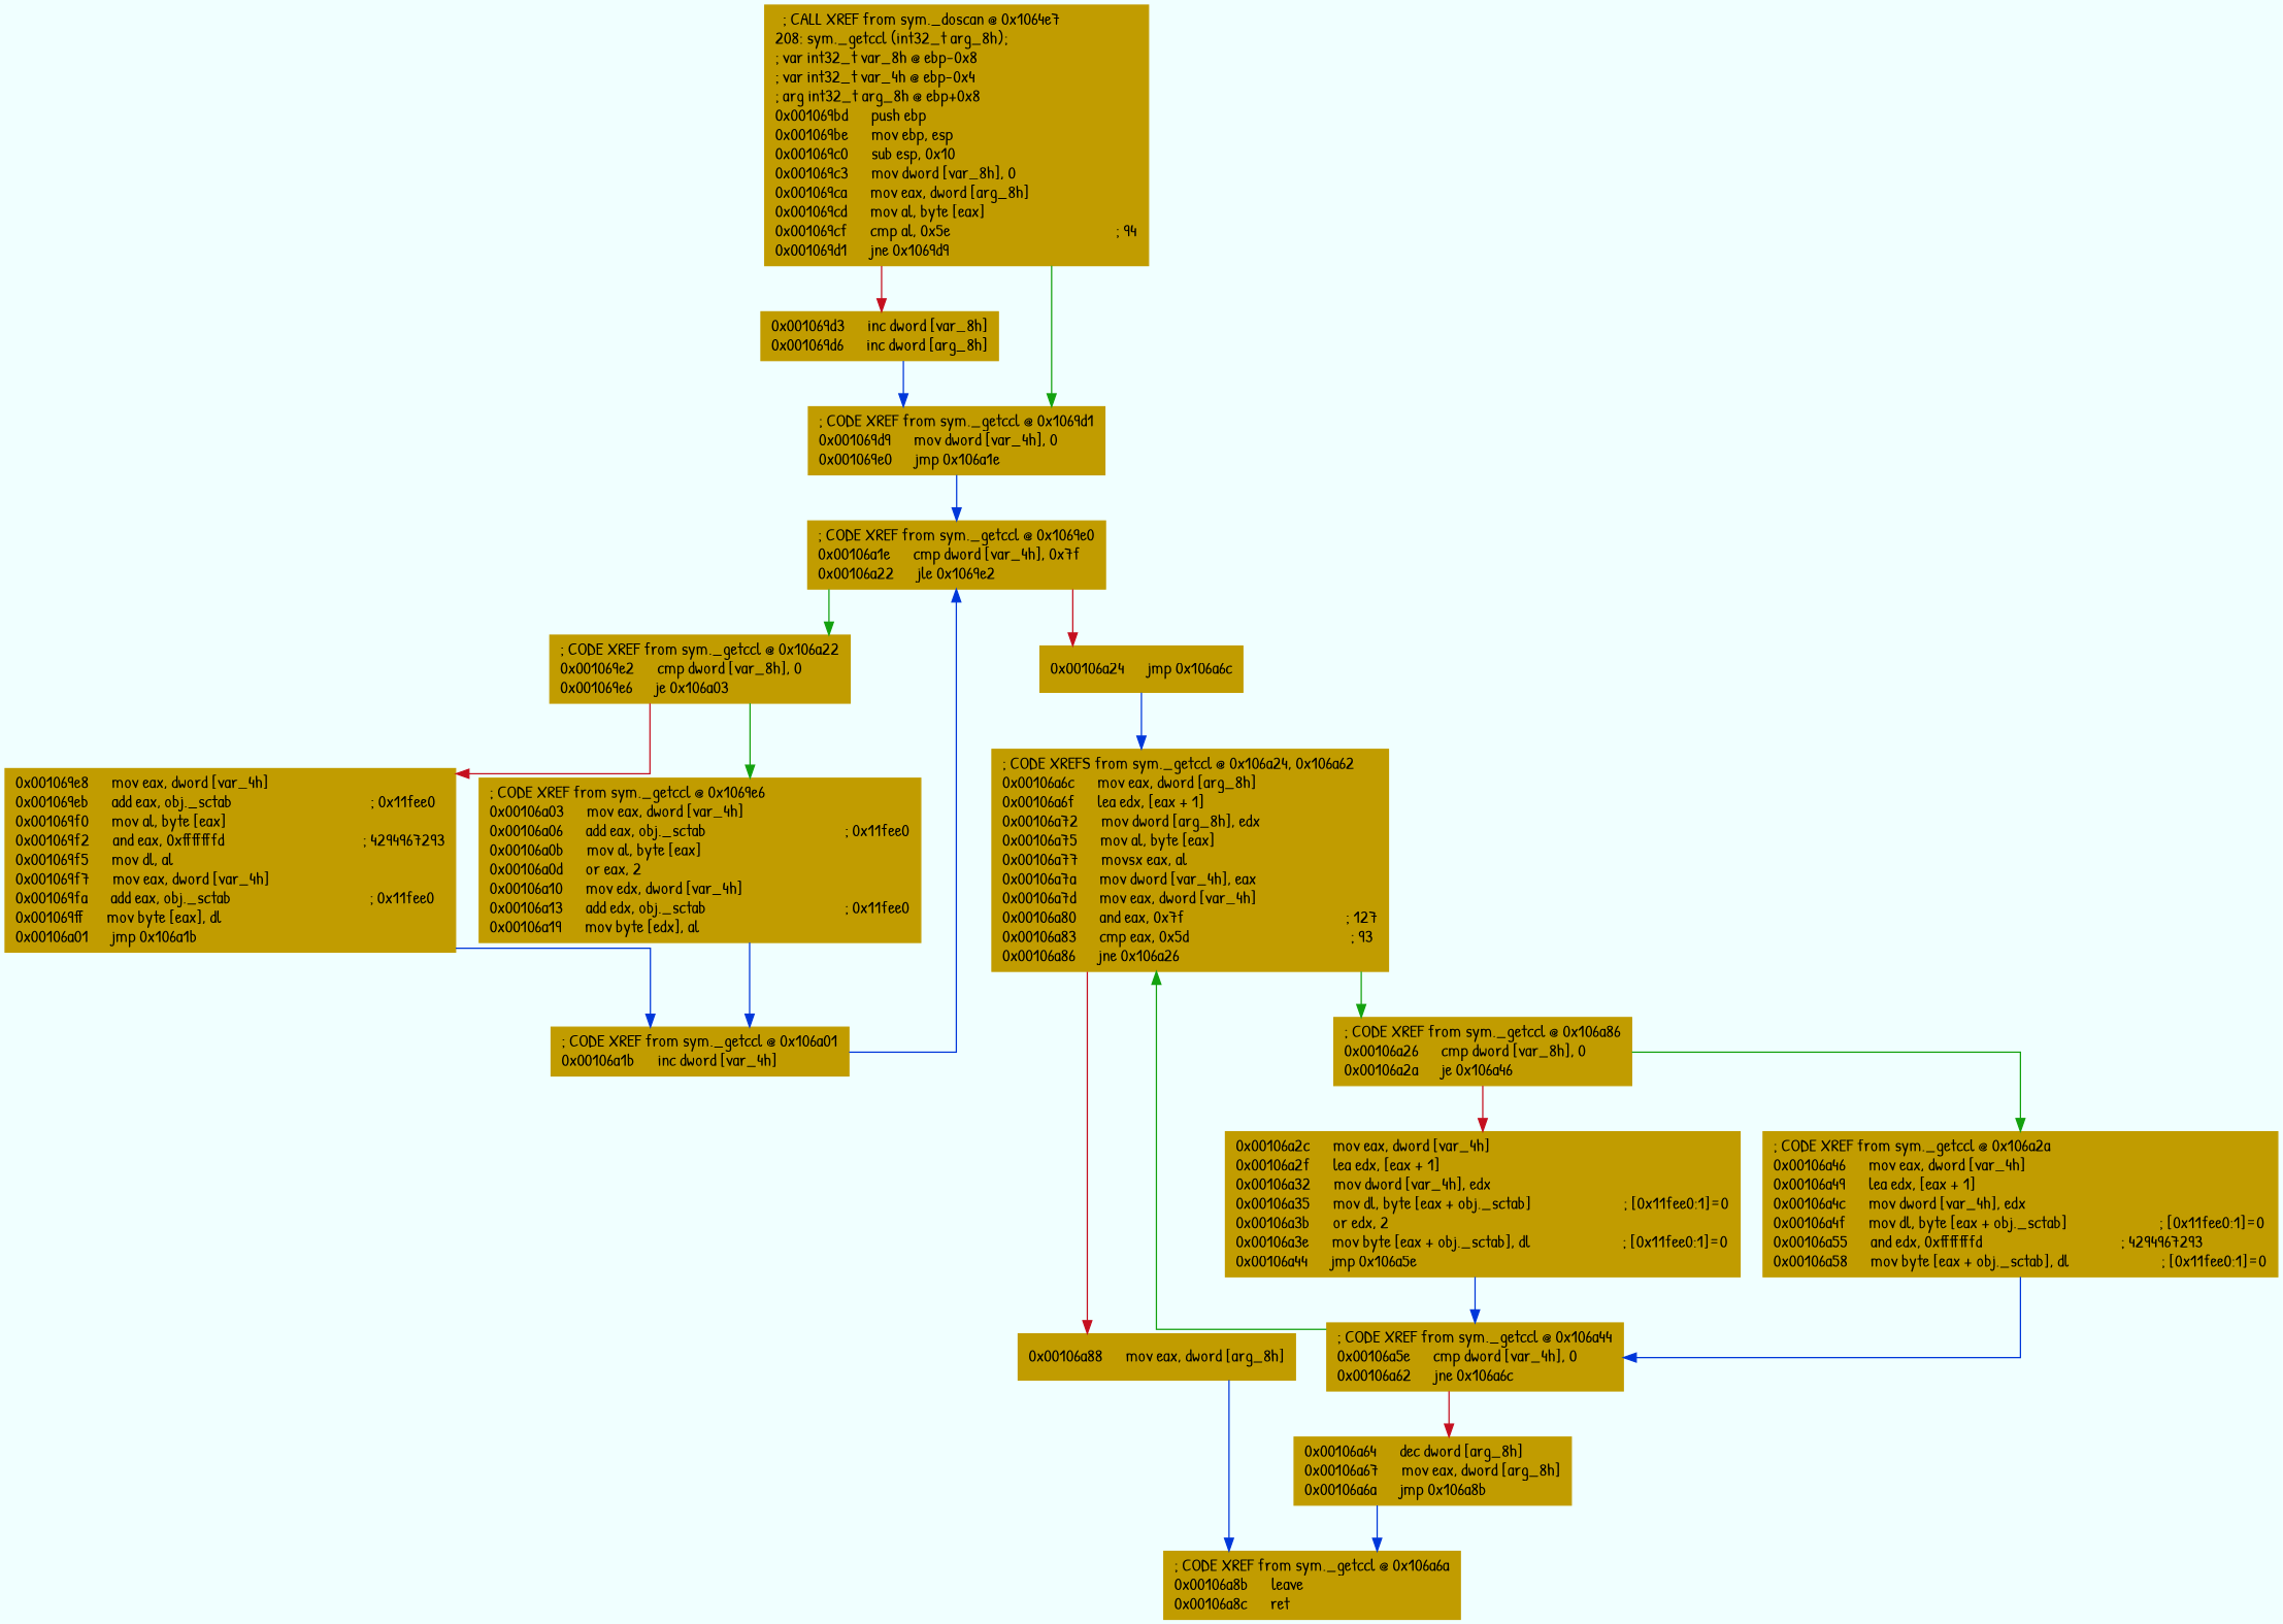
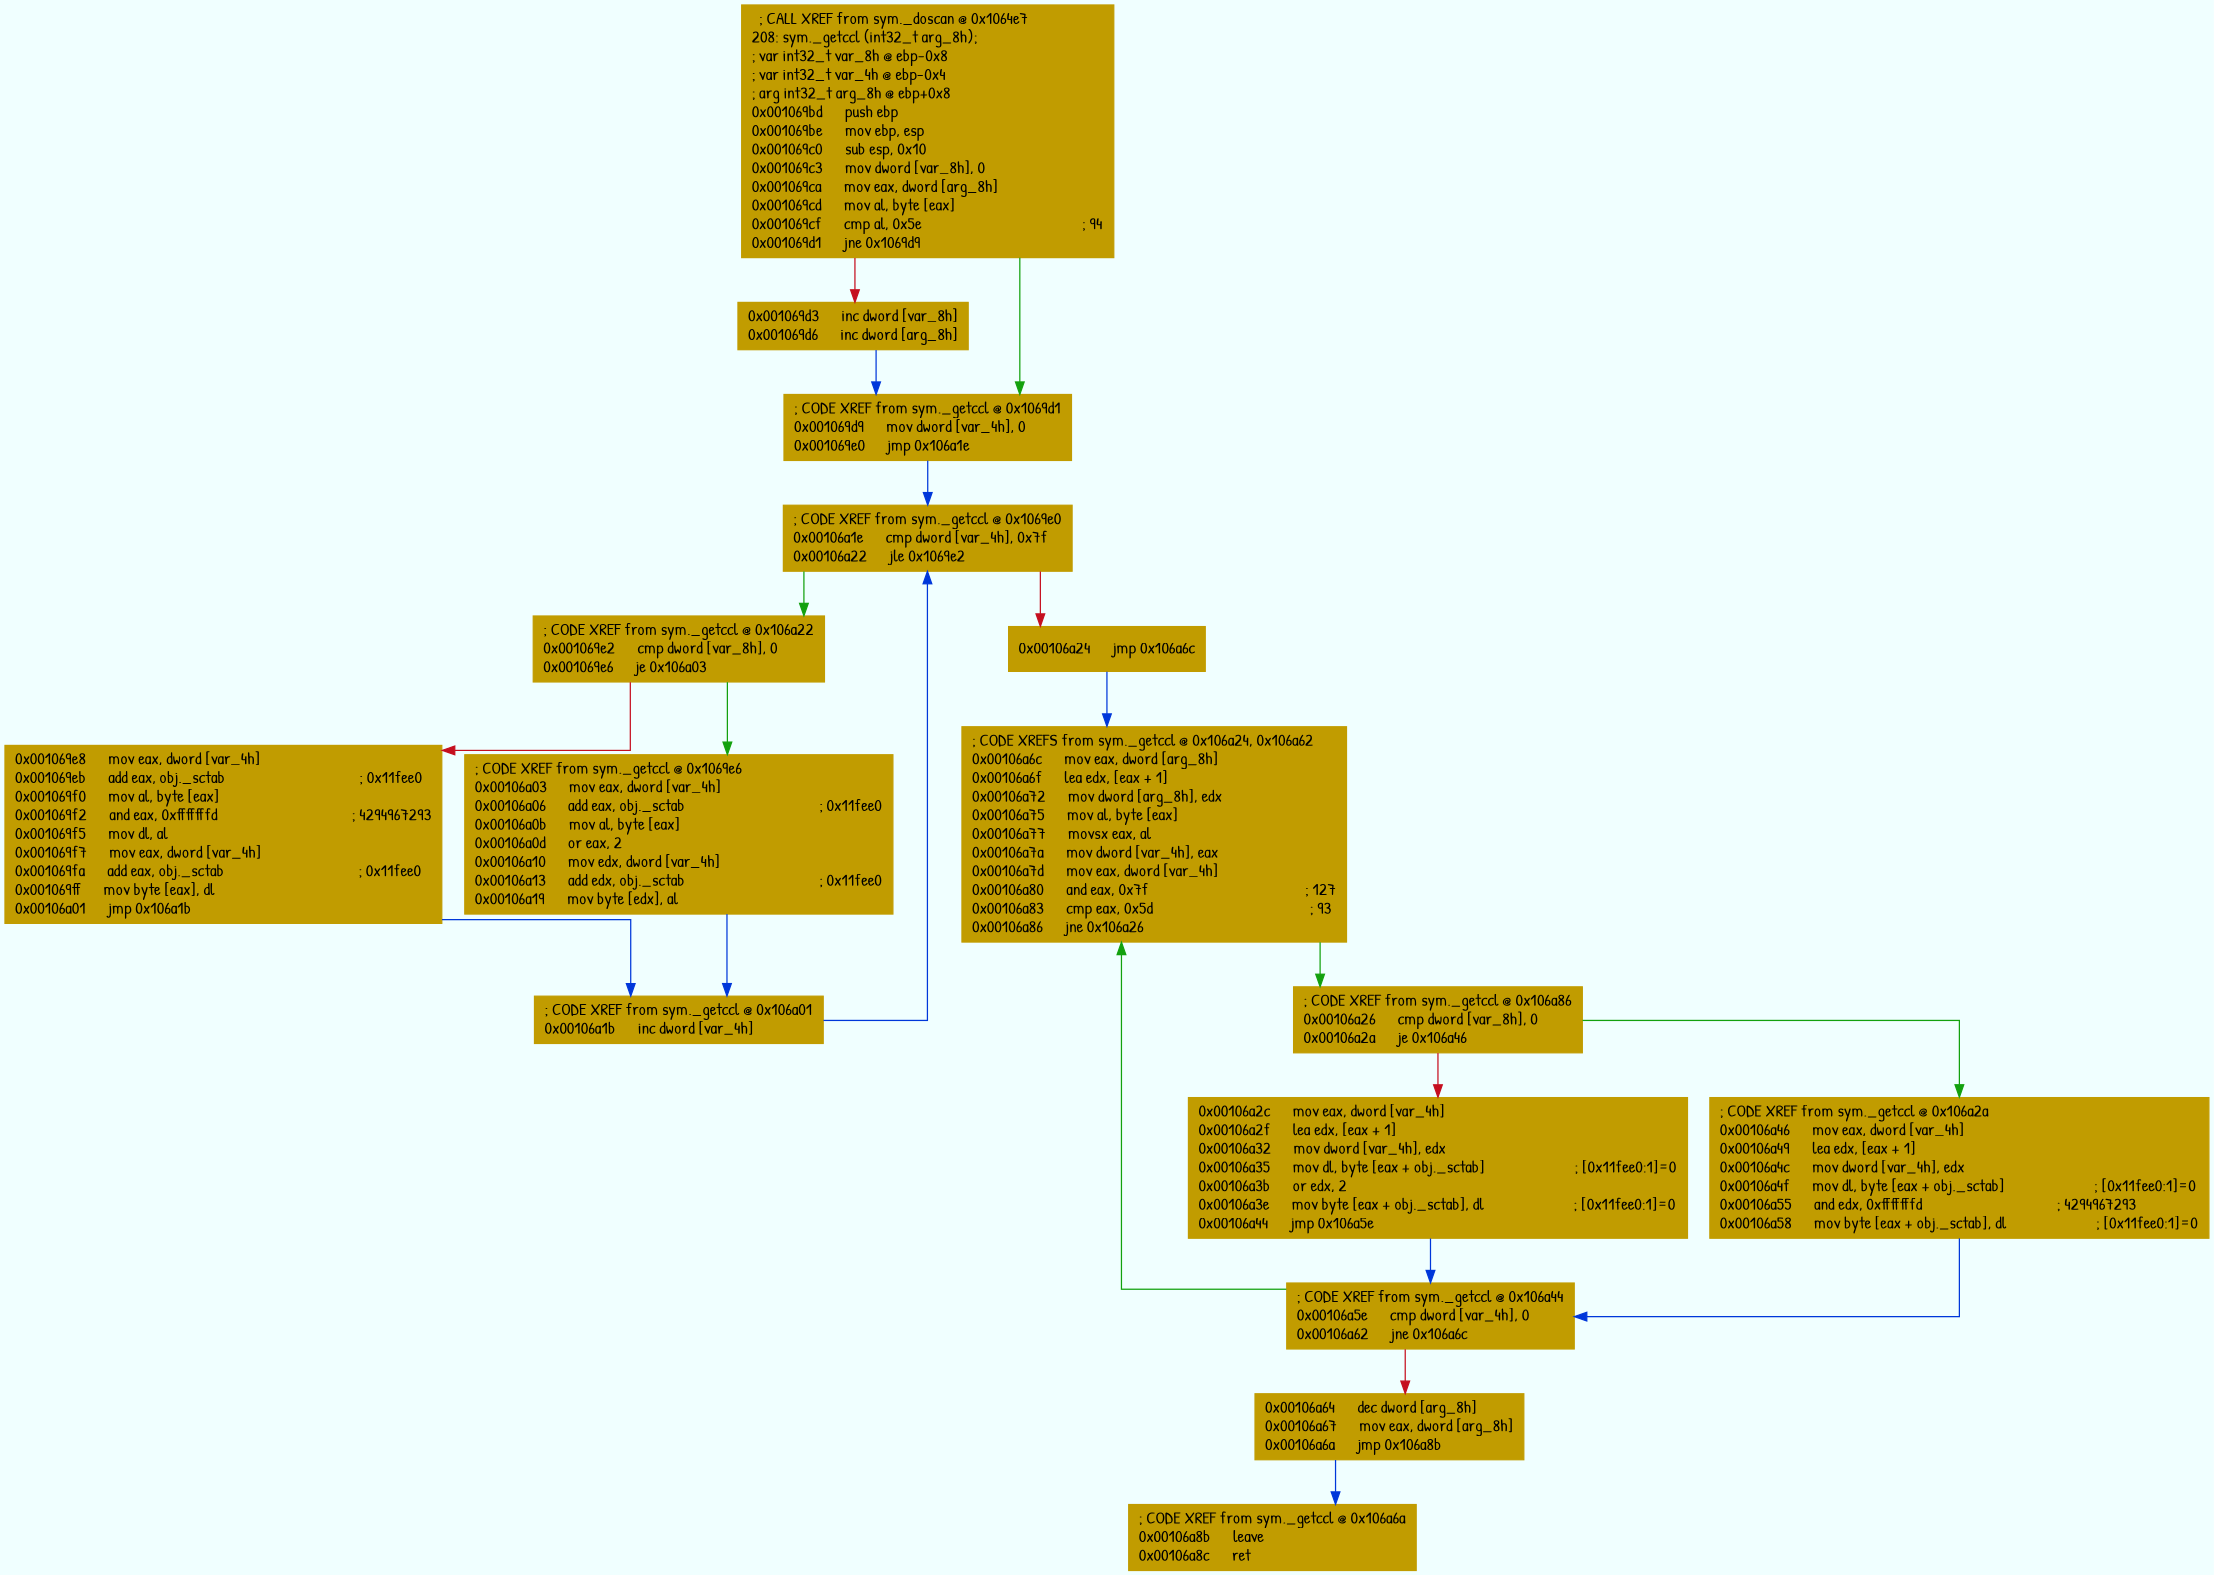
  digraph {
    bgcolor=azure
    fontname="Patrick Hand"
    fontsize=8
    splines=ortho
    node [color="#c19c00" fillcolor="#c19c00" fontname="Patrick Hand" shape=box style=filled]
    edge [arrowhead=normal color="#0037da" fontname="Patrick Hand"]
    n1 [label="  ; CALL XREF from sym._doscan @ 0x1064e7\l208: sym._getccl (int32_t arg_8h);\l; var int32_t var_8h @ ebp-0x8\l; var int32_t var_4h @ ebp-0x4\l; arg int32_t arg_8h @ ebp+0x8\l0x001069bd      push ebp\l0x001069be      mov ebp, esp\l0x001069c0      sub esp, 0x10\l0x001069c3      mov dword [var_8h], 0\l0x001069ca      mov eax, dword [arg_8h]\l0x001069cd      mov al, byte [eax]\l0x001069cf      cmp al, 0x5e                                           ; 94\l0x001069d1      jne 0x1069d9\l"]
    n2 [label="0x001069d3      inc dword [var_8h]\l0x001069d6      inc dword [arg_8h]\l"]
    n3 [label="; CODE XREF from sym._getccl @ 0x1069d1\l0x001069d9      mov dword [var_4h], 0\l0x001069e0      jmp 0x106a1e\l"]
    n4 [label="; CODE XREF from sym._getccl @ 0x1069e0\l0x00106a1e      cmp dword [var_4h], 0x7f\l0x00106a22      jle 0x1069e2\l"]
    n5 [label="; CODE XREF from sym._getccl @ 0x106a22\l0x001069e2      cmp dword [var_8h], 0\l0x001069e6      je 0x106a03\l"]
    n6 [label="0x001069e8      mov eax, dword [var_4h]\l0x001069eb      add eax, obj._sctab                                    ; 0x11fee0\l0x001069f0      mov al, byte [eax]\l0x001069f2      and eax, 0xfffffffd                                    ; 4294967293\l0x001069f5      mov dl, al\l0x001069f7      mov eax, dword [var_4h]\l0x001069fa      add eax, obj._sctab                                    ; 0x11fee0\l0x001069ff      mov byte [eax], dl\l0x00106a01      jmp 0x106a1b\l"]
    n7 [label="; CODE XREF from sym._getccl @ 0x1069e6\l0x00106a03      mov eax, dword [var_4h]\l0x00106a06      add eax, obj._sctab                                    ; 0x11fee0\l0x00106a0b      mov al, byte [eax]\l0x00106a0d      or eax, 2\l0x00106a10      mov edx, dword [var_4h]\l0x00106a13      add edx, obj._sctab                                    ; 0x11fee0\l0x00106a19      mov byte [edx], al\l"]
    n8 [label="; CODE XREF from sym._getccl @ 0x106a01\l0x00106a1b      inc dword [var_4h]\l"]
    n9 [label="0x00106a24      jmp 0x106a6c\l"]
    n10 [label="; CODE XREFS from sym._getccl @ 0x106a24, 0x106a62\l0x00106a6c      mov eax, dword [arg_8h]\l0x00106a6f      lea edx, [eax + 1]\l0x00106a72      mov dword [arg_8h], edx\l0x00106a75      mov al, byte [eax]\l0x00106a77      movsx eax, al\l0x00106a7a      mov dword [var_4h], eax\l0x00106a7d      mov eax, dword [var_4h]\l0x00106a80      and eax, 0x7f                                          ; 127\l0x00106a83      cmp eax, 0x5d                                          ; 93\l0x00106a86      jne 0x106a26\l"]
    n11 [label="; CODE XREF from sym._getccl @ 0x106a86\l0x00106a26      cmp dword [var_8h], 0\l0x00106a2a      je 0x106a46\l"]
    n12 [label="0x00106a2c      mov eax, dword [var_4h]\l0x00106a2f      lea edx, [eax + 1]\l0x00106a32      mov dword [var_4h], edx\l0x00106a35      mov dl, byte [eax + obj._sctab]                        ; [0x11fee0:1]=0\l0x00106a3b      or edx, 2\l0x00106a3e      mov byte [eax + obj._sctab], dl                        ; [0x11fee0:1]=0\l0x00106a44      jmp 0x106a5e\l"]
    n13 [label="; CODE XREF from sym._getccl @ 0x106a2a\l0x00106a46      mov eax, dword [var_4h]\l0x00106a49      lea edx, [eax + 1]\l0x00106a4c      mov dword [var_4h], edx\l0x00106a4f      mov dl, byte [eax + obj._sctab]                        ; [0x11fee0:1]=0\l0x00106a55      and edx, 0xfffffffd                                    ; 4294967293\l0x00106a58      mov byte [eax + obj._sctab], dl                        ; [0x11fee0:1]=0\l"]
    n14 [label="; CODE XREF from sym._getccl @ 0x106a44\l0x00106a5e      cmp dword [var_4h], 0\l0x00106a62      jne 0x106a6c\l"]
    n15 [label="0x00106a64      dec dword [arg_8h]\l0x00106a67      mov eax, dword [arg_8h]\l0x00106a6a      jmp 0x106a8b\l"]
    n16 [label="; CODE XREF from sym._getccl @ 0x106a6a\l0x00106a8b      leave\l0x00106a8c      ret\l"]
-   n17 [label="0x00106a88      mov eax, dword [arg_8h]\l"]
    n1 -> n2 [color="#c50f1f"]
    n1 -> n3 [color="#13a10e"]
    n2 -> n3
    n3 -> n4
    n4 -> n5 [color="#13a10e"]
    n4 -> n9 [color="#c50f1f"]
    n5 -> n6 [color="#c50f1f"]
    n5 -> n7 [color="#13a10e"]
    n6 -> n8
    n7 -> n8
    n8 -> n4
    n9 -> n10
    n10 -> n11 [color="#13a10e"]
-   n10 -> n17 [color="#c50f1f"]
    n11 -> n12 [color="#c50f1f"]
    n11 -> n13 [color="#13a10e"]
    n12 -> n14
    n13 -> n14
    n14 -> n10 [color="#13a10e"]
    n14 -> n15 [color="#c50f1f"]
    n15 -> n16
-   n17 -> n16
  }
